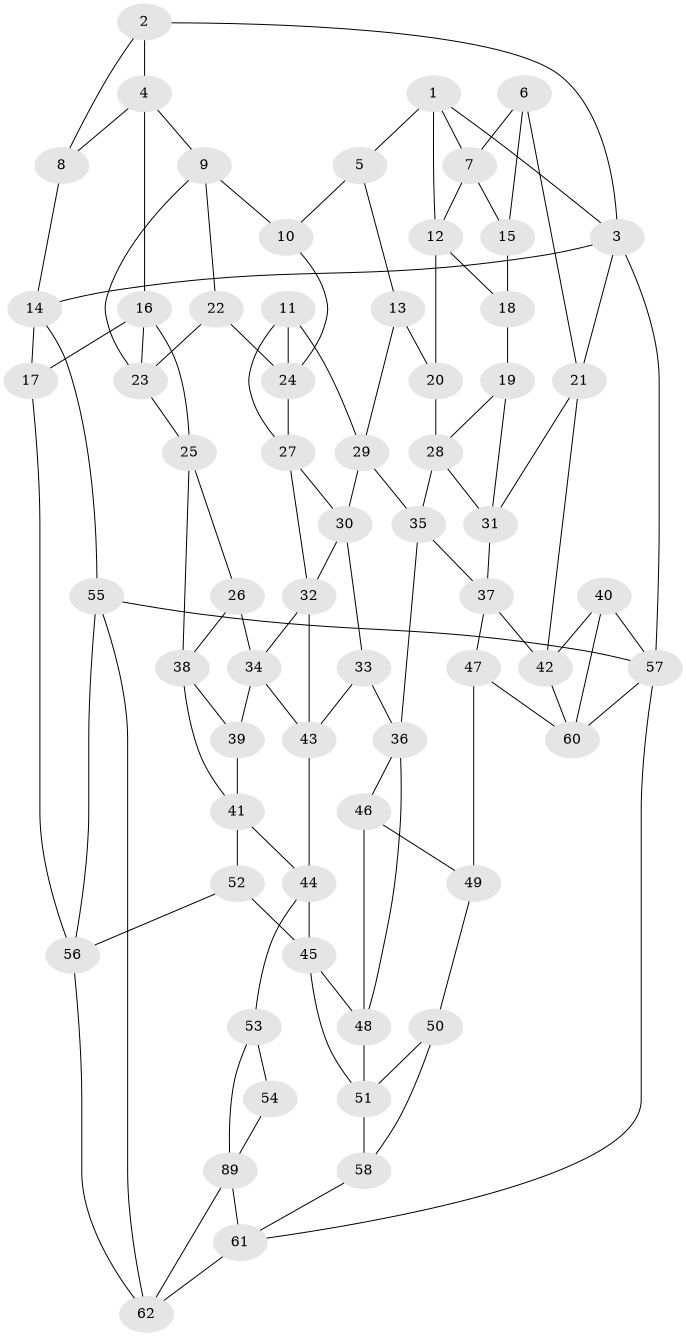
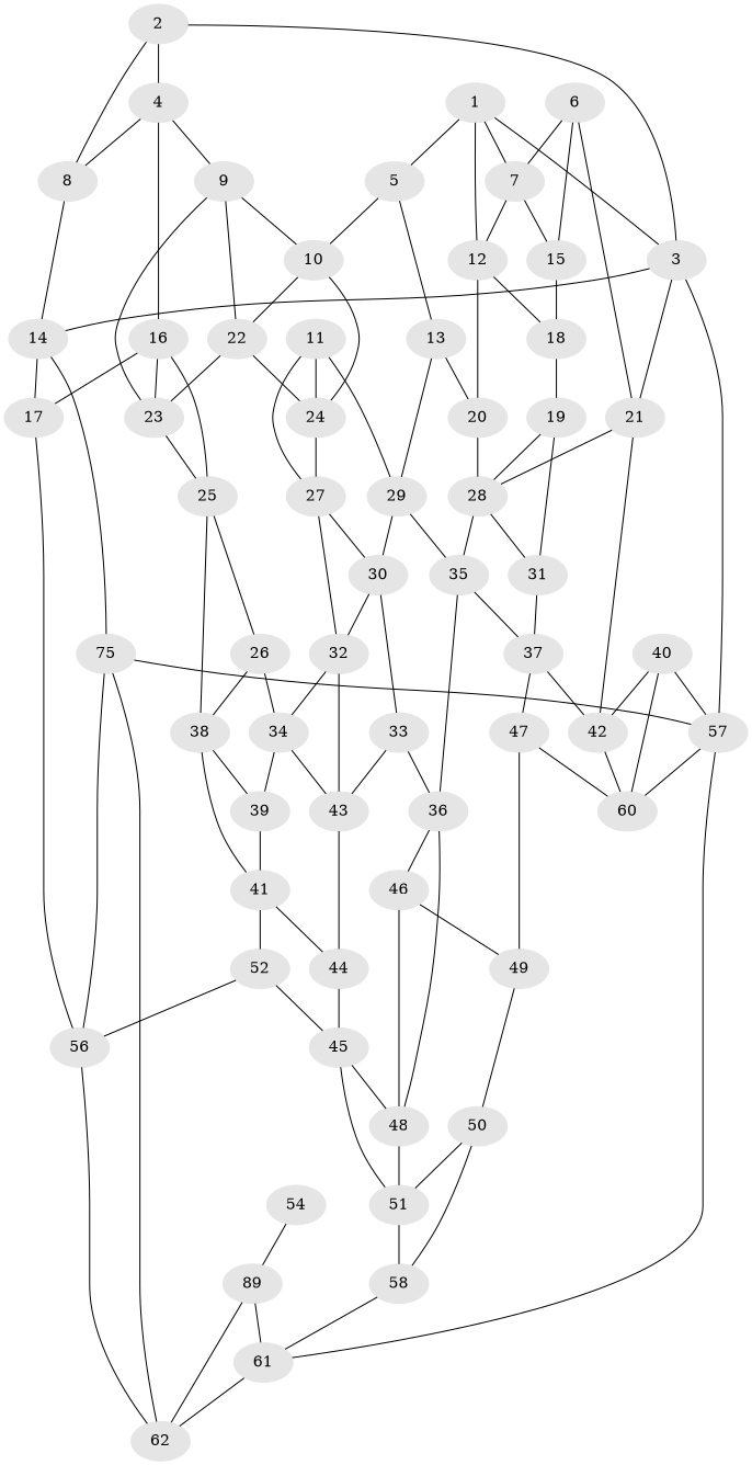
  graph {
    node [color=gray90 style=filled]
    edge [weight=1.0]
    1
    3
    5
    7
    12
    14
    21
    57
    10
    13
    15
    18
    20
    2
    4
    8
    9
    16
    17
-   55
+   55 [label=75]
    31
    42
    60
    61
    22
    23
    25
    24
    29
    6
    27
    11
    30
    32
    35
    19
    28
    56
    62
    26
    38
    37
    34
    39
    41
    43
    33
    36
    47
    44
    46
    48
    49
    51
    52
    40
    45
-   53
    54
    n60 [label=89]
    58
    50
    1 -- 3
    1 -- 5
    1 -- 7
    1 -- 12
    3 -- 14
    3 -- 21
    3 -- 57
    5 -- 10
    5 -- 13
    7 -- 12
    7 -- 15
    12 -- 18
    12 -- 20
    14 -- 17
    14 -- 55
-   21 -- 31
+   21 -- 28
    21 -- 42
    57 -- 60
    57 -- 61
+   10 -- 22
    10 -- 24
    13 -- 20 [weight=2.0]
    13 -- 29
    15 -- 18 [weight=2.0]
    18 -- 19
    20 -- 28
    2 -- 3
    2 -- 4
    2 -- 8
    4 -- 8
    4 -- 9
    4 -- 16
    8 -- 14 [weight=2.0]
    9 -- 10
    9 -- 22
    9 -- 23
    16 -- 17
    16 -- 23
    16 -- 25
    17 -- 56
    55 -- 57
    55 -- 56
    55 -- 62
    31 -- 37
    42 -- 60
    61 -- 62
    22 -- 23
    22 -- 24
    23 -- 25
    25 -- 26
    25 -- 38
    24 -- 27
    29 -- 30
    29 -- 35
    6 -- 7
    6 -- 21
    6 -- 15
    27 -- 30
    27 -- 32
    11 -- 24
    11 -- 29
    11 -- 27
    30 -- 32
    30 -- 33
    32 -- 34
    32 -- 43
    35 -- 37
    35 -- 36
    19 -- 31
    19 -- 28
    28 -- 31
    28 -- 35
    56 -- 62
    26 -- 38
    26 -- 34
    38 -- 39
    38 -- 41
    37 -- 42
    37 -- 47
    34 -- 39
    34 -- 43
    39 -- 41
    41 -- 44
    41 -- 52
    43 -- 44
    33 -- 43
    33 -- 36
    36 -- 46
    36 -- 48
    47 -- 60
    47 -- 49 [weight=2.0]
    44 -- 45
-   44 -- 53
    46 -- 48
    46 -- 49
    48 -- 51
    49 -- 50
    51 -- 58
    52 -- 56
    52 -- 45
    40 -- 57
    40 -- 42
    40 -- 60
    45 -- 48
    45 -- 51
-   53 -- 54
-   53 -- n60
    54 -- n60
    n60 -- 61
    n60 -- 62
    58 -- 61
    50 -- 51
    50 -- 58
  }
